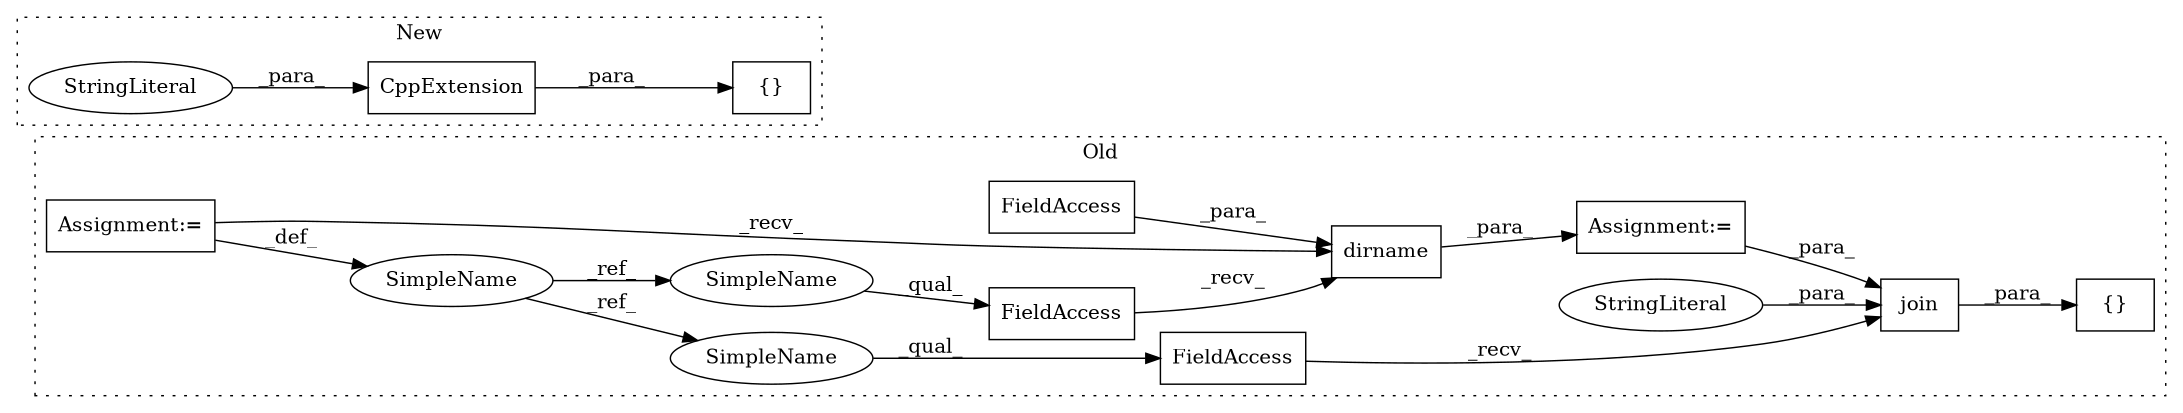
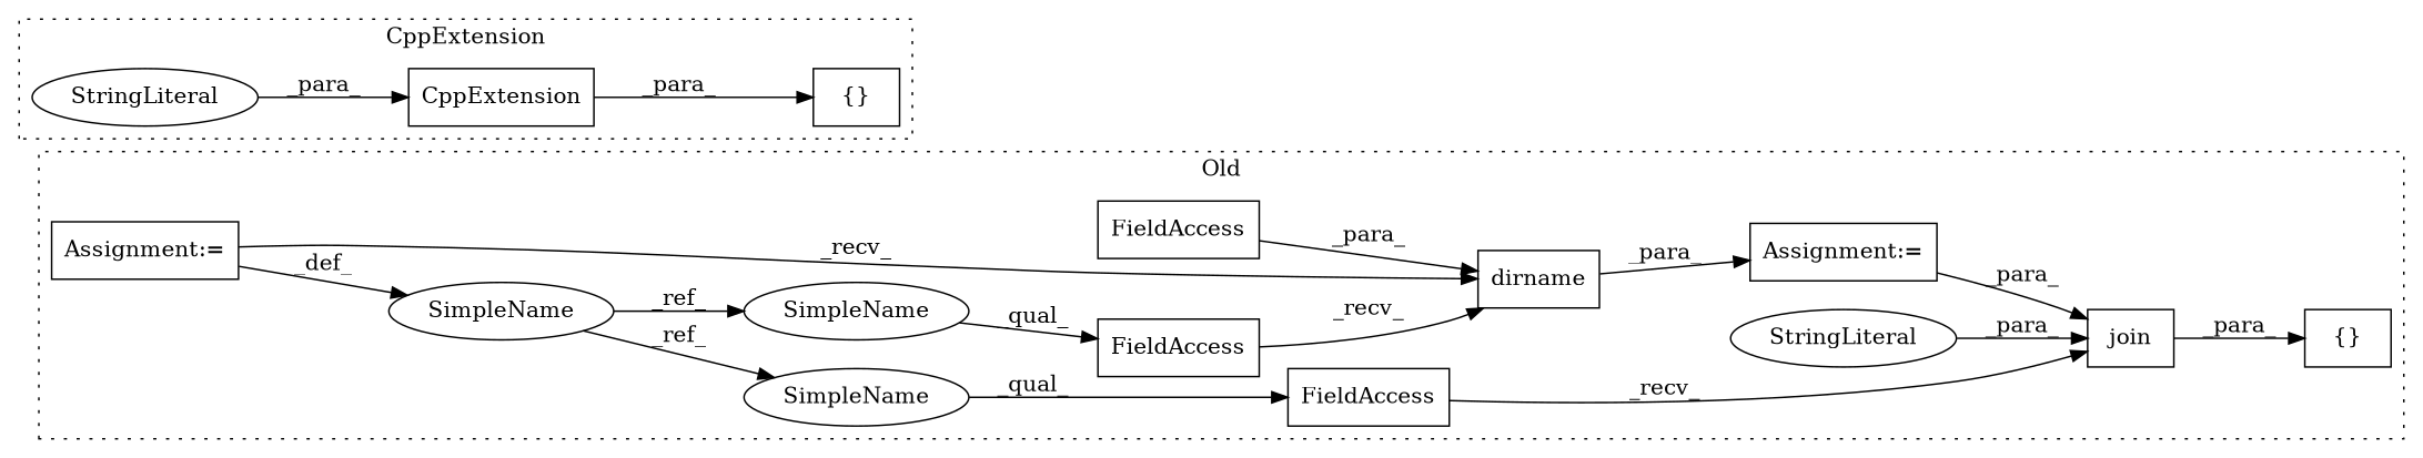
  digraph {
    rankdir=LR
    node [a=32 l=2 s=496 shape=box]
    n1 [a=4 l="1,1" label="{}" s="495,534"]
    n2 [l="5,1" label=join s="504,533"]
    n3 [a=22 l=7 label=FieldAccess]
    n4 [a=42 label=SimpleName s=160 shape=ellipse]
    n5 [a=22 l=7 label=FieldAccess s=200]
    n6 [a=7 label="Assignment:=" s=160]
    n7 [a=45 l=14 label=StringLiteral s=519 shape=ellipse]
    n8 [a=7 l=1 label="Assignment:=" s=199]
    n9 [l="8,1" label=dirname s="208,224"]
    n10 [a=22 l=8 label=FieldAccess s=216]
    n11 [a=42 label=SimpleName s=200 shape=ellipse]
    n12 [a=42 label=SimpleName shape=ellipse]
    n13 [l="13,1" label=CppExtension s="438,524"]
    n14 [a=4 l="1,1" label="{}" s="437,525"]
    n15 [a=45 l=12 label=StringLiteral s=451 shape=ellipse]
    subgraph cluster_1 {
      label=Old
      style=dotted
      n1
      n2
      n3
      n4
      n5
      n6
      n7
      n8
      n9
      n10
      n11
      n12
    }
    subgraph cluster_2 {
-     label=New
+     label=CppExtension
      style=dotted
      n13
      n14
      n15
    }
    n2 -> n1 [label=_para_]
    n3 -> n2 [label=_recv_]
    n4 -> n11 [label=_ref_]
    n4 -> n12 [label=_ref_]
    n5 -> n9 [label=_recv_]
    n6 -> n4 [label=_def_]
    n6 -> n9 [label=_recv_]
    n7 -> n2 [label=_para_]
    n8 -> n2 [label=_para_]
    n9 -> n8 [label=_para_]
    n10 -> n9 [label=_para_]
    n11 -> n5 [label=_qual_]
    n12 -> n3 [label=_qual_]
    n13 -> n14 [label=_para_]
    n15 -> n13 [label=_para_]
  }
